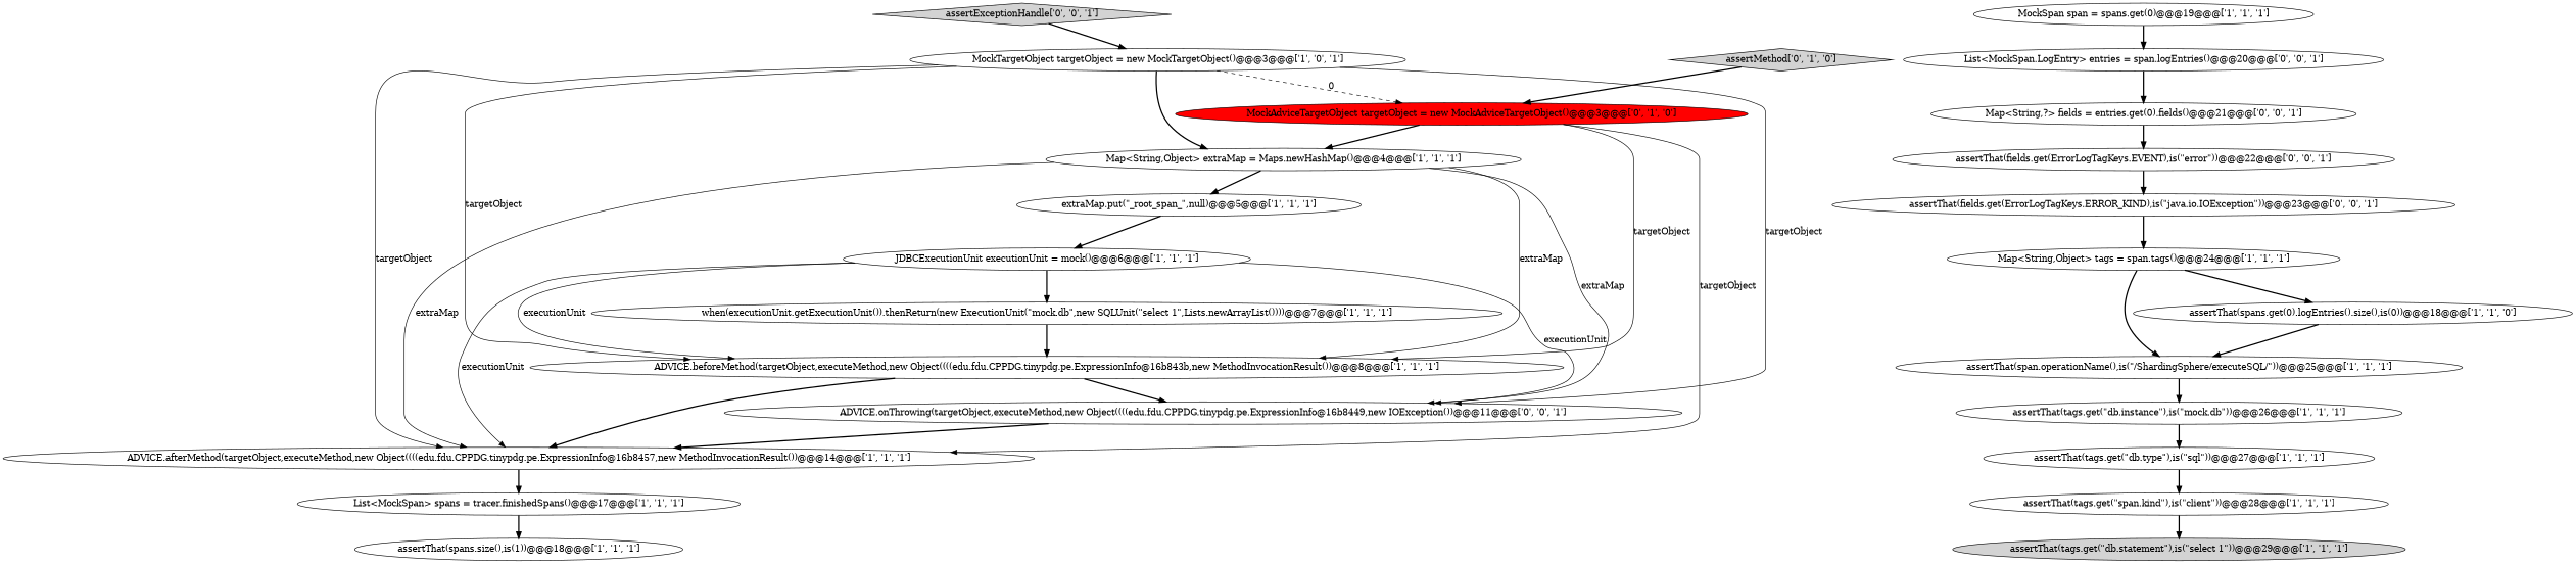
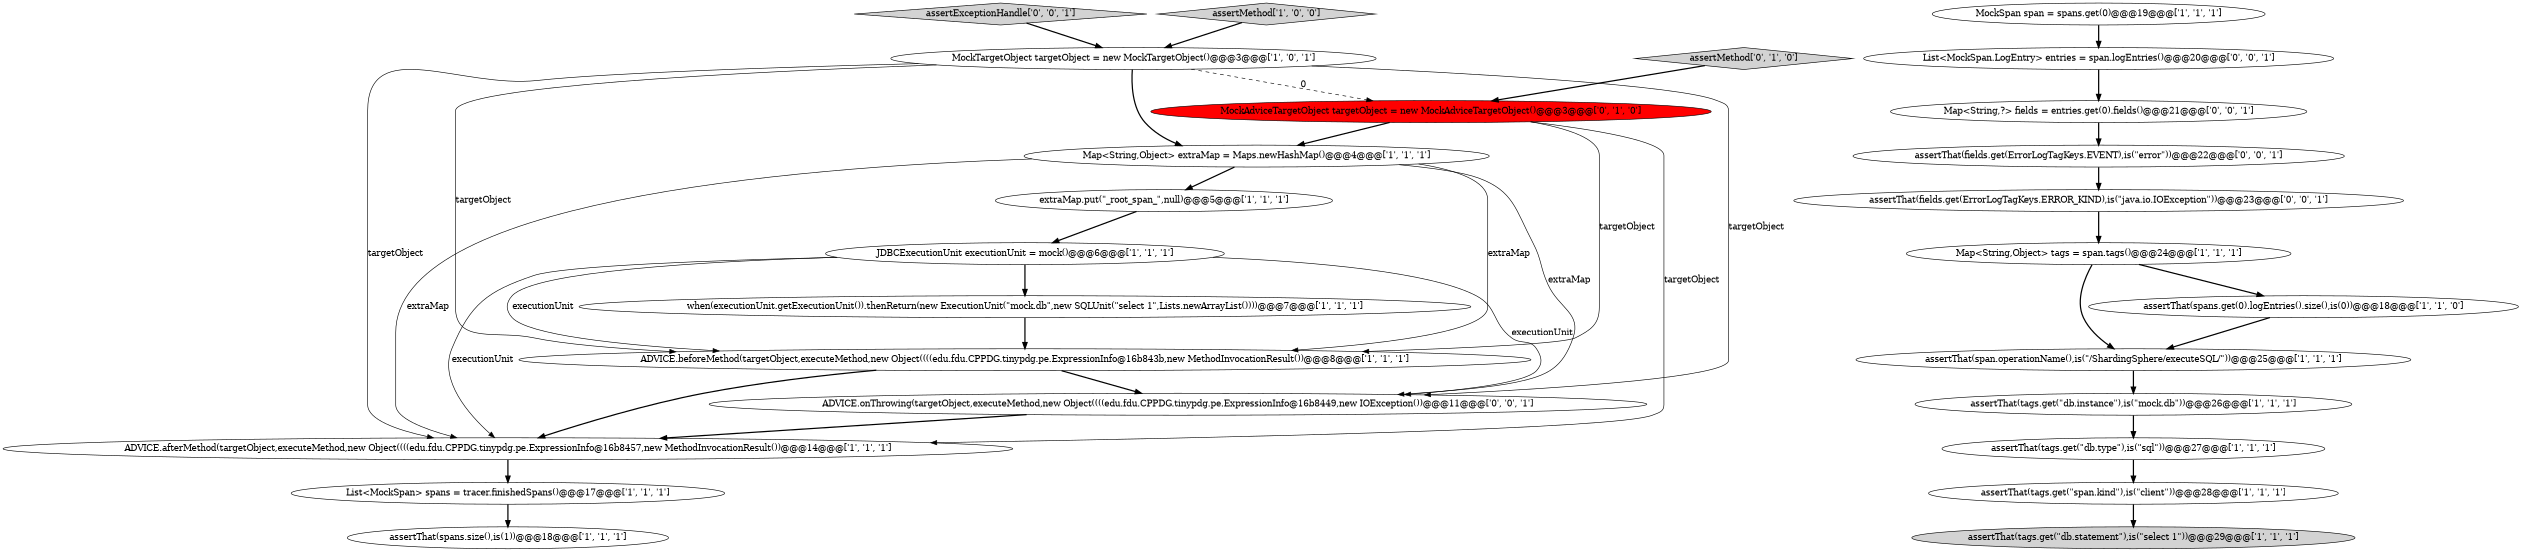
  digraph {
    node [fillcolor=white shape=ellipse style=filled]
    edge [style=bold]
    n1 [label="Map<String,Object> extraMap = Maps.newHashMap()@@@4@@@['1', '1', '1']"]
    n2 [label="ADVICE.afterMethod(targetObject,executeMethod,new Object((((edu.fdu.CPPDG.tinypdg.pe.ExpressionInfo@16b8457,new MethodInvocationResult())@@@14@@@['1', '1', '1']"]
    n3 [label="ADVICE.beforeMethod(targetObject,executeMethod,new Object((((edu.fdu.CPPDG.tinypdg.pe.ExpressionInfo@16b843b,new MethodInvocationResult())@@@8@@@['1', '1', '1']"]
    n4 [label="extraMap.put(\"_root_span_\",null)@@@5@@@['1', '1', '1']"]
    n5 [label="ADVICE.onThrowing(targetObject,executeMethod,new Object((((edu.fdu.CPPDG.tinypdg.pe.ExpressionInfo@16b8449,new IOException())@@@11@@@['0', '0', '1']"]
    n6 [label="List<MockSpan> spans = tracer.finishedSpans()@@@17@@@['1', '1', '1']"]
    n7 [label="JDBCExecutionUnit executionUnit = mock()@@@6@@@['1', '1', '1']"]
    n8 [label="assertThat(fields.get(ErrorLogTagKeys.EVENT),is(\"error\"))@@@22@@@['0', '0', '1']"]
    n9 [label="assertThat(fields.get(ErrorLogTagKeys.ERROR_KIND),is(\"java.io.IOException\"))@@@23@@@['0', '0', '1']"]
    n10 [label="Map<String,Object> tags = span.tags()@@@24@@@['1', '1', '1']"]
    n11 [label="assertThat(span.operationName(),is(\"/ShardingSphere/executeSQL/\"))@@@25@@@['1', '1', '1']"]
    n12 [label="assertThat(spans.get(0).logEntries().size(),is(0))@@@18@@@['1', '1', '0']"]
    n13 [label="assertThat(spans.size(),is(1))@@@18@@@['1', '1', '1']"]
    n14 [label="assertThat(tags.get(\"db.instance\"),is(\"mock.db\"))@@@26@@@['1', '1', '1']"]
    n15 [label="assertThat(tags.get(\"db.type\"),is(\"sql\"))@@@27@@@['1', '1', '1']"]
    n16 [label="List<MockSpan.LogEntry> entries = span.logEntries()@@@20@@@['0', '0', '1']"]
    n17 [label="Map<String,?> fields = entries.get(0).fields()@@@21@@@['0', '0', '1']"]
    n18 [label="when(executionUnit.getExecutionUnit()).thenReturn(new ExecutionUnit(\"mock.db\",new SQLUnit(\"select 1\",Lists.newArrayList())))@@@7@@@['1', '1', '1']"]
    n19 [label="assertThat(tags.get(\"span.kind\"),is(\"client\"))@@@28@@@['1', '1', '1']"]
    n20 [fillcolor=red label="MockAdviceTargetObject targetObject = new MockAdviceTargetObject()@@@3@@@['0', '1', '0']"]
    n21 [label="MockTargetObject targetObject = new MockTargetObject()@@@3@@@['1', '0', '1']"]
    n22 [label="MockSpan span = spans.get(0)@@@19@@@['1', '1', '1']"]
    n23 [fillcolor=lightgray label="assertThat(tags.get(\"db.statement\"),is(\"select 1\"))@@@29@@@['1', '1', '1']"]
    n24 [fillcolor=lightgray label="assertExceptionHandle['0', '0', '1']" shape=diamond]
    n25 [fillcolor=lightgray label="assertMethod['0', '1', '0']" shape=diamond]
+   n26 [fillcolor=lightgray label="assertMethod['1', '0', '0']" shape=diamond]
    n1 -> n2 [label=extraMap style=solid]
    n1 -> n3 [label=extraMap style=solid]
    n1 -> n4
    n1 -> n5 [label=extraMap style=solid]
    n2 -> n6
    n3 -> n2
    n3 -> n5
    n4 -> n7
    n5 -> n2
    n6 -> n13
    n7 -> n2 [label=executionUnit style=solid]
    n7 -> n3 [label=executionUnit style=solid]
    n7 -> n5 [label=executionUnit style=solid]
    n7 -> n18
    n8 -> n9
    n9 -> n10
    n10 -> n11
    n10 -> n12
    n11 -> n14
    n12 -> n11
    n14 -> n15
    n15 -> n19
    n16 -> n17
    n17 -> n8
    n18 -> n3
    n19 -> n23
    n20 -> n1
    n20 -> n2 [label=targetObject style=solid]
    n20 -> n3 [label=targetObject style=solid]
    n21 -> n1
    n21 -> n2 [label=targetObject style=solid]
    n21 -> n3 [label=targetObject style=solid]
    n21 -> n5 [label=targetObject style=solid]
    n21 -> n20 [label=0 style=dashed]
    n22 -> n16
    n24 -> n21
    n25 -> n20
+   n26 -> n21
  }
